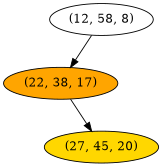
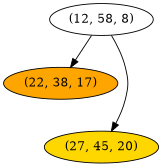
  digraph {
    node [style=filled]
    "(12, 58, 8)" [fillcolor=white]
    n2 [fillcolor=orange label="(22, 38, 17)"]
    "(27, 45, 20)" [fillcolor=gold]
    "(12, 58, 8)" -> n2
-   n2 -> "(27, 45, 20)"
+   "(12, 58, 8)" -> "(27, 45, 20)"
  }
